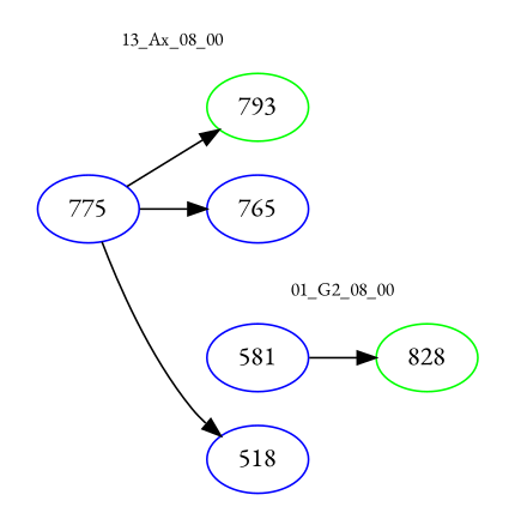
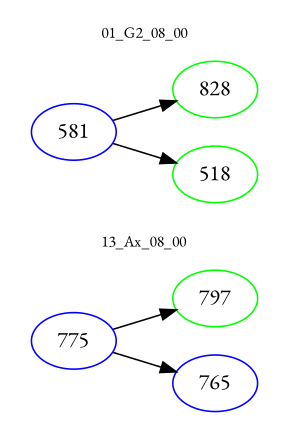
  digraph {
    fontname="EB Garamond"
    rankdir=LR
    node [color=blue fontname="EB Garamond"]
    edge [color=black fontname="EB Garamond"]
    n1 [label=775]
    n2 [label=765]
-   n3 [color=green label=793]
+   n3 [color=green label=797]
    n4 [label=581]
-   n5 [label=518]
+   n5 [color=green label=518]
    n6 [color=green label=828]
    subgraph cluster_1 {
      color=white
      fontsize=10
      label="13_Ax_08_00"
      n1
      n2
      n3
    }
    subgraph cluster_2 {
      color=white
      fontsize=10
      label="01_G2_08_00"
      n4
      n5
      n6
    }
    n1 -> n2
    n1 -> n3
-   n1 -> n5
+   n4 -> n5
    n4 -> n6
  }
